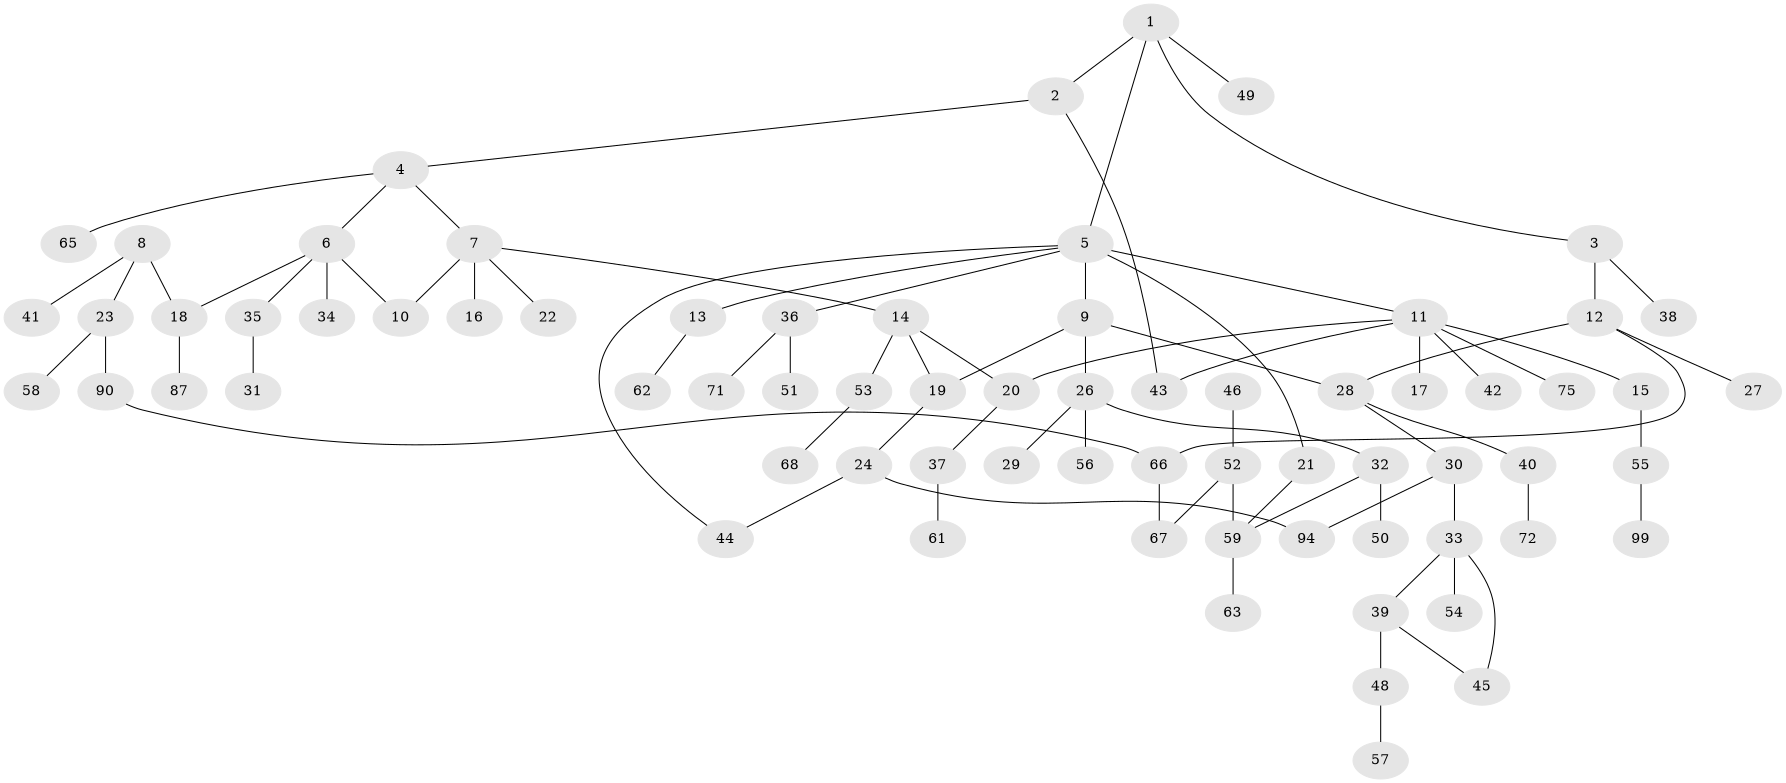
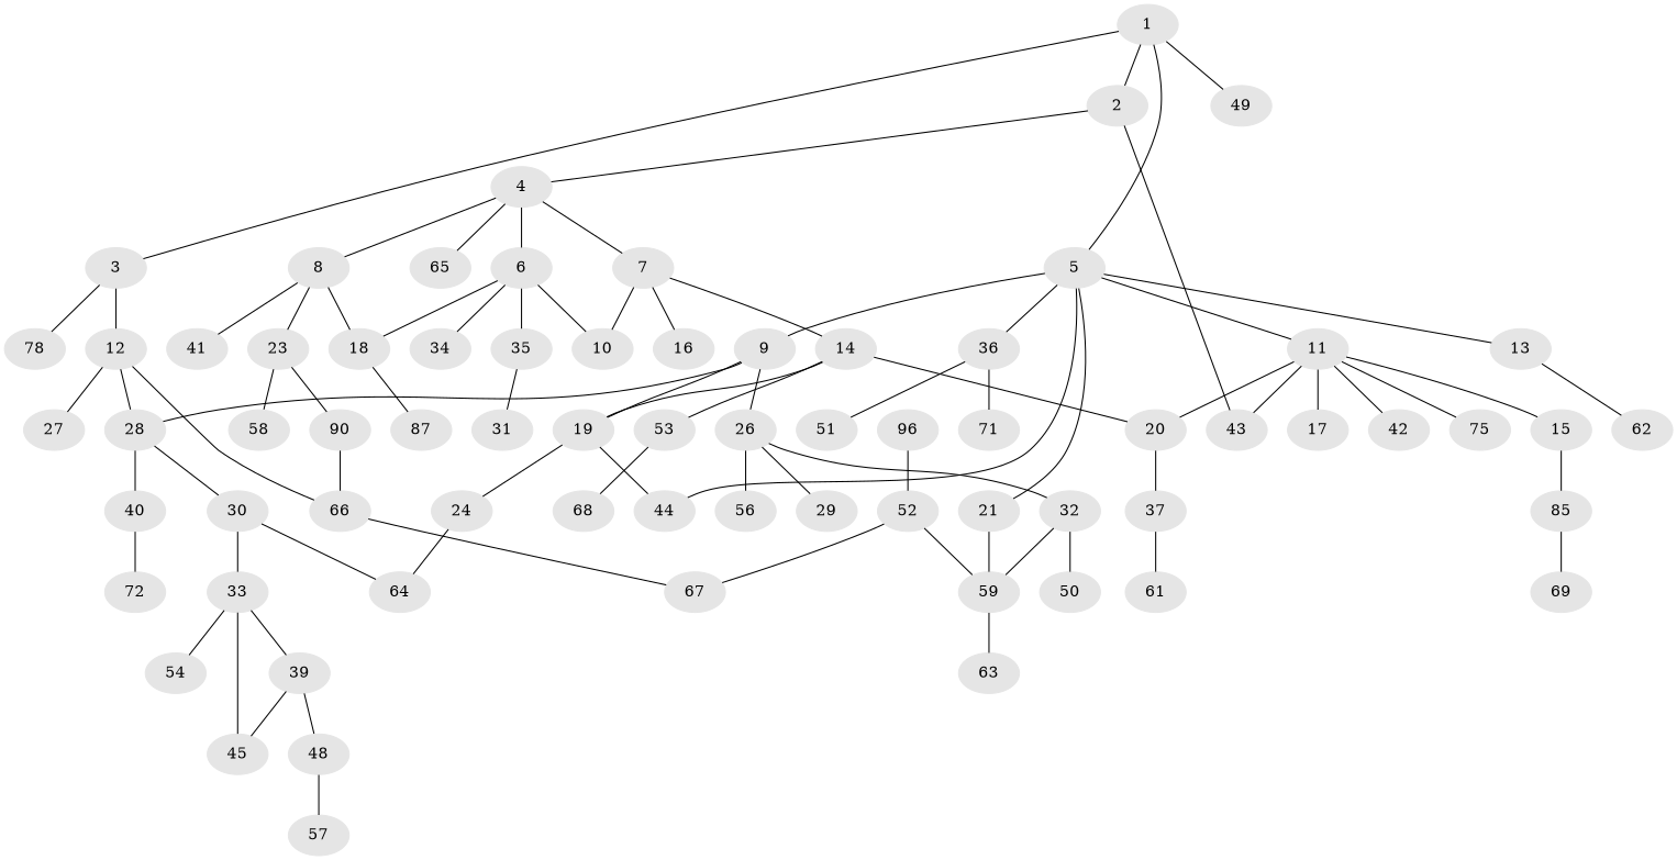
  graph {
    node [color=gray90 style=filled]
    1
    2
    3
    5
    49
    4
    43
    12
-   38
+   38 [label=78]
    9
    11
    13
    36
    44
    21
    6
    7
    8
    65
    28
    27
    66
    10
    18
    34
    35
    14
    16
-   22
    23
    41
    19
    26
    15
    17
    20
    42
    n38 [label=75]
    62
    51
    71
    n42 [label=87]
    31
    53
    58
    n46 [label=90]
-   46
+   46 [label=96]
    52
    24
    29
    32
    56
    40
    30
-   55
+   55 [label=85]
    37
    67
    59
    68
-   69 [label=99]
-   64 [label=94]
+   69
+   64
    61
    63
    72
    50
    33
    45
    39
    54
    48
    57
    1 -- 2
    1 -- 3
    1 -- 5
    1 -- 49
    2 -- 4
    2 -- 43
    3 -- 12
    3 -- 38
    5 -- 9
    5 -- 11
    5 -- 13
    5 -- 36
    5 -- 44
    5 -- 21
    4 -- 6
    4 -- 7
+   4 -- 8
    4 -- 65
    12 -- 28
    12 -- 27
    12 -- 66
    9 -- 28
    9 -- 19
    9 -- 26
    11 -- 43
    11 -- 15
    11 -- 17
    11 -- 20
    11 -- 42
    11 -- n38
    13 -- 62
    36 -- 51
    36 -- 71
    21 -- 59
    6 -- 10
    6 -- 18
    6 -- 34
    6 -- 35
    7 -- 10
    7 -- 14
    7 -- 16
-   7 -- 22
    8 -- 18
    8 -- 23
    8 -- 41
    28 -- 40
    28 -- 30
    66 -- 67
    18 -- n42
    35 -- 31
    14 -- 19
    14 -- 20
    14 -- 53
    23 -- 58
    23 -- n46
-   24 -- 44
+   19 -- 44
    19 -- 24
    26 -- 29
    26 -- 32
    26 -- 56
    15 -- 55
    20 -- 37
    53 -- 68
    n46 -- 66
    46 -- 52
    52 -- 67
    52 -- 59
    24 -- 64
    32 -- 59
    32 -- 50
    40 -- 72
    30 -- 64
    30 -- 33
    55 -- 69
    37 -- 61
    59 -- 63
    33 -- 45
    33 -- 39
    33 -- 54
    39 -- 45
    39 -- 48
    48 -- 57
  }
